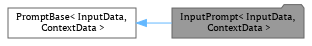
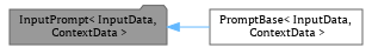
  digraph {
    rankdir=LR
    fontname="PT Serif"
    node [color=gray40 fontname="PT Serif" fontsize=10 style=filled]
    n1 [fillcolor=grey60 fontcolor=black height=0.2 label="InputPrompt\< InputData,\l ContextData \>" shape=folder width=0.4]
    n2 [fillcolor=white height=0.2 label="PromptBase\< InputData,\l ContextData \>" shape=box width=0.4]
-   n2 -> n1 [color=steelblue1 dir=back fontname="PT Serif" fontsize=10 labelfontname=Helvetica labelfontsize=10 style=solid]
+   n1 -> n2 [color=steelblue1 dir=back fontname="PT Serif" fontsize=10 labelfontname=Helvetica labelfontsize=10 style=solid]
  }
